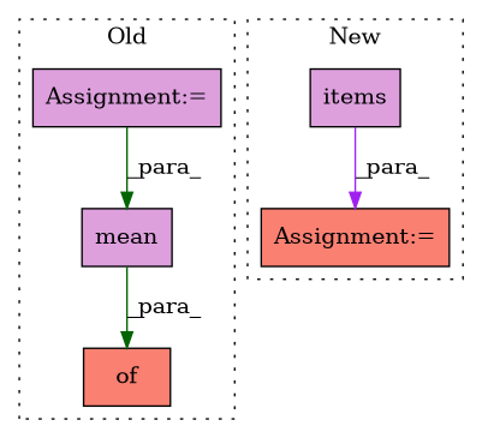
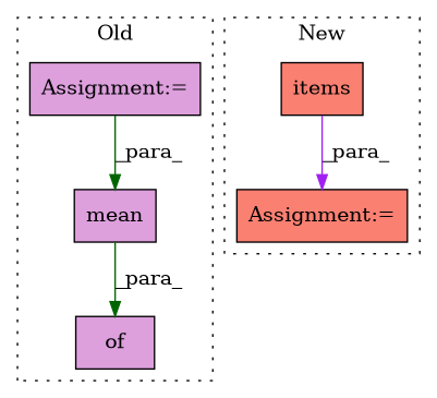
  digraph {
    node [a=32 fillcolor=plum shape=box style=filled]
    edge [color=darkgreen]
    n1 [l="5,1" label=mean s="12610,12623"]
    n2 [a=7 l=8 label="Assignment:=" s=12278]
-   n3 [fillcolor=salmon l="3,1" label=of s="12535,12624"]
-   n4 [l=7 label=items s=13342]
+   n3 [l="3,1" label=of s="12535,12624"]
+   n4 [fillcolor=salmon l=7 label=items s=13342]
    n5 [a=7 fillcolor=salmon l=79 label="Assignment:=" s=13279]
    subgraph cluster_1 {
      label=Old
      style=dotted
      n1
      n2
      n3
    }
    subgraph cluster_2 {
      label=New
      style=dotted
      n4
      n5
    }
    n1 -> n3 [label=_para_]
    n2 -> n1 [label=_para_]
    n4 -> n5 [color=purple label=_para_]
  }
